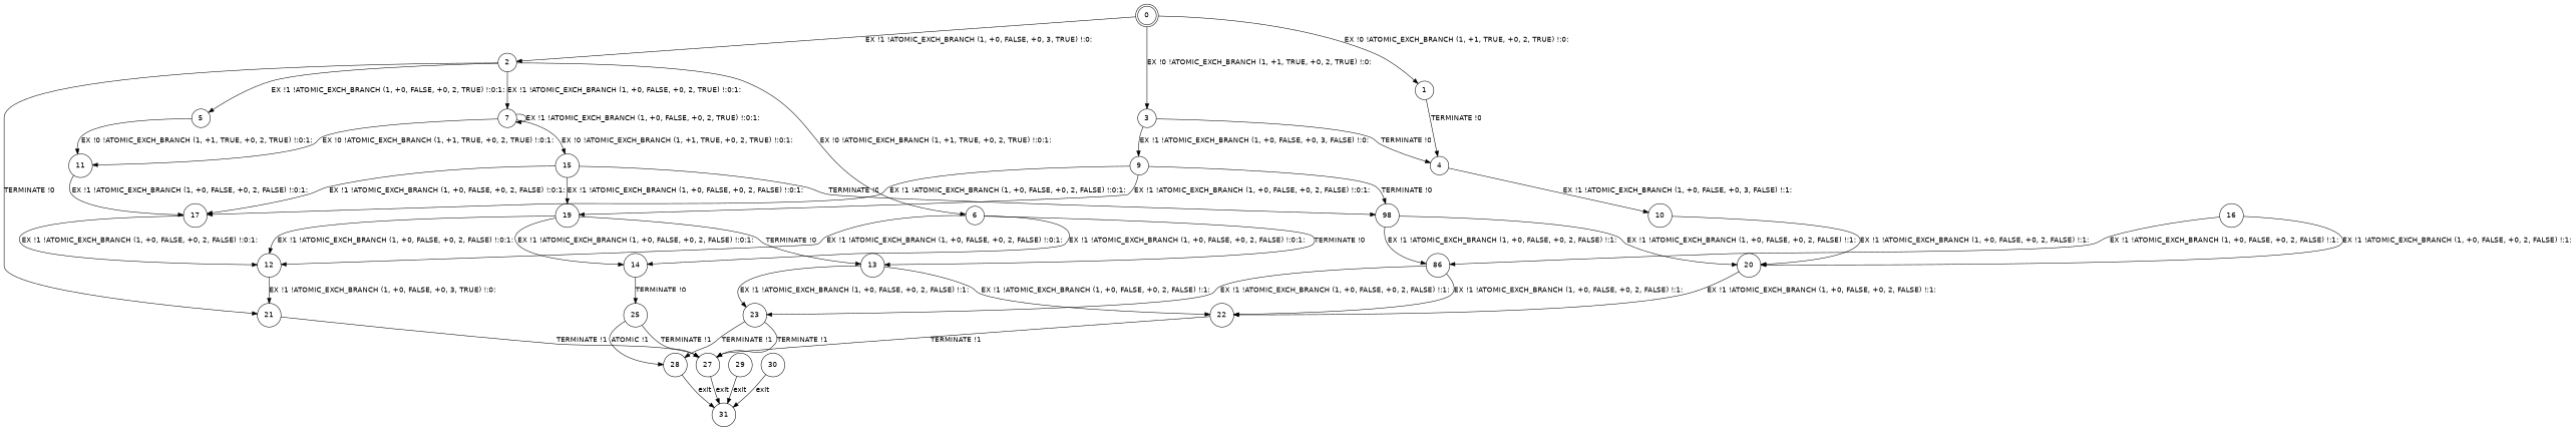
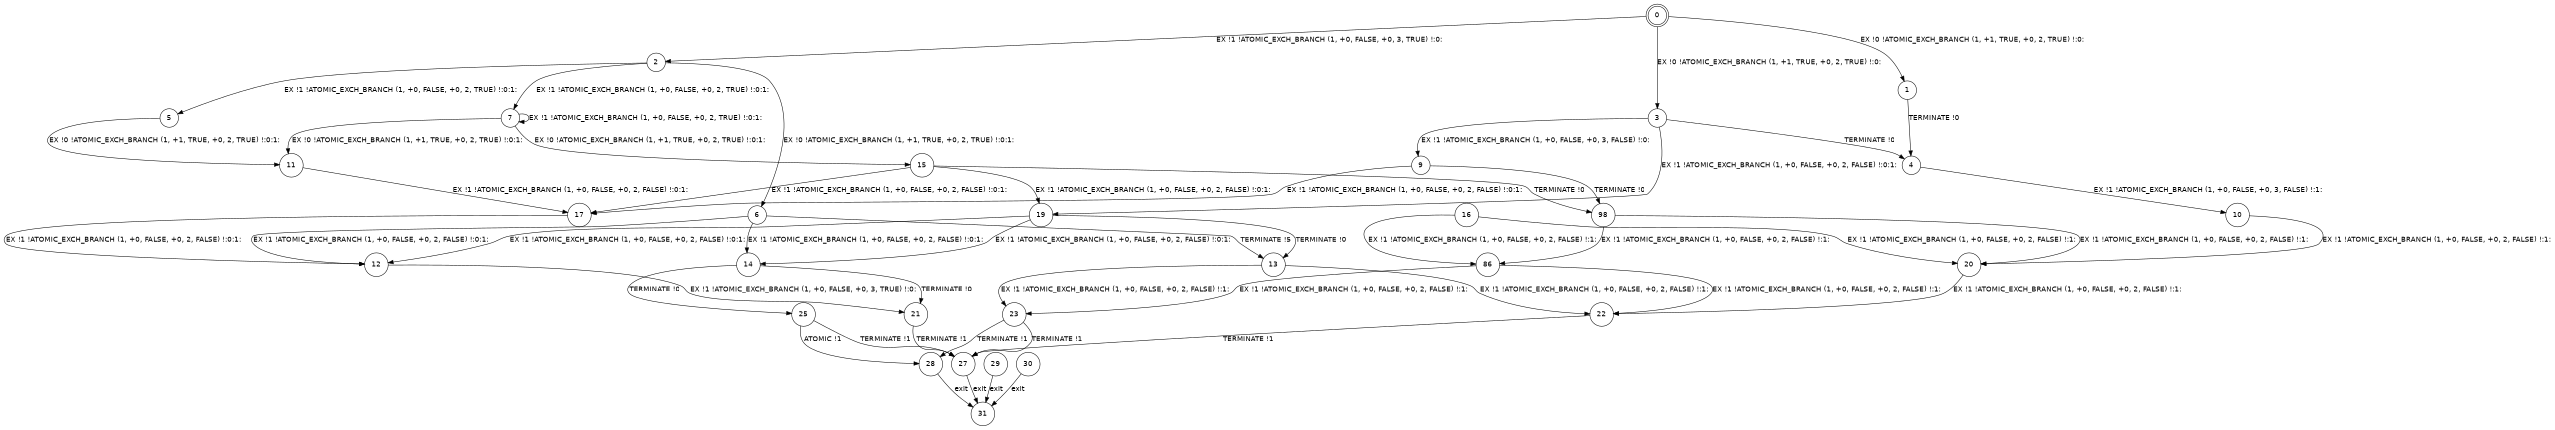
  digraph {
    fontname="DejaVu Sans"
    node [fontname="DejaVu Sans" shape=circle]
    edge [fontname="DejaVu Sans"]
    0 [peripheries=2]
    1
    2
    3
    4
    5
    6
    7
    9
    10
    11
    12
    13
    14
    15
    17
    n17 [label=98]
    19
    20
    21
    22
    23
    25
    16
    n25 [label=86]
    27
    28
    31
    29
    30
    0 -> 1 [label="EX !0 !ATOMIC_EXCH_BRANCH (1, +1, TRUE, +0, 2, TRUE) !:0:"]
    0 -> 2 [label="EX !1 !ATOMIC_EXCH_BRANCH (1, +0, FALSE, +0, 3, TRUE) !:0:"]
    0 -> 3 [label="EX !0 !ATOMIC_EXCH_BRANCH (1, +1, TRUE, +0, 2, TRUE) !:0:"]
    1 -> 4 [label="TERMINATE !0"]
    2 -> 5 [label="EX !1 !ATOMIC_EXCH_BRANCH (1, +0, FALSE, +0, 2, TRUE) !:0:1:"]
    2 -> 6 [label="EX !0 !ATOMIC_EXCH_BRANCH (1, +1, TRUE, +0, 2, TRUE) !:0:1:"]
    2 -> 7 [label="EX !1 !ATOMIC_EXCH_BRANCH (1, +0, FALSE, +0, 2, TRUE) !:0:1:"]
    3 -> 4 [label="TERMINATE !0"]
    3 -> 9 [label="EX !1 !ATOMIC_EXCH_BRANCH (1, +0, FALSE, +0, 3, FALSE) !:0:"]
    4 -> 10 [label="EX !1 !ATOMIC_EXCH_BRANCH (1, +0, FALSE, +0, 3, FALSE) !:1:"]
    5 -> 11 [label="EX !0 !ATOMIC_EXCH_BRANCH (1, +1, TRUE, +0, 2, TRUE) !:0:1:"]
    6 -> 12 [label="EX !1 !ATOMIC_EXCH_BRANCH (1, +0, FALSE, +0, 2, FALSE) !:0:1:"]
-   6 -> 13 [label="TERMINATE !0"]
+   6 -> 13 [label="TERMINATE !5"]
    6 -> 14 [label="EX !1 !ATOMIC_EXCH_BRANCH (1, +0, FALSE, +0, 2, FALSE) !:0:1:"]
    7 -> 7 [label="EX !1 !ATOMIC_EXCH_BRANCH (1, +0, FALSE, +0, 2, TRUE) !:0:1:"]
    7 -> 11 [label="EX !0 !ATOMIC_EXCH_BRANCH (1, +1, TRUE, +0, 2, TRUE) !:0:1:"]
    7 -> 15 [label="EX !0 !ATOMIC_EXCH_BRANCH (1, +1, TRUE, +0, 2, TRUE) !:0:1:"]
    9 -> 17 [label="EX !1 !ATOMIC_EXCH_BRANCH (1, +0, FALSE, +0, 2, FALSE) !:0:1:"]
    9 -> n17 [label="TERMINATE !0"]
-   9 -> 19 [label="EX !1 !ATOMIC_EXCH_BRANCH (1, +0, FALSE, +0, 2, FALSE) !:0:1:"]
+   3 -> 19 [label="EX !1 !ATOMIC_EXCH_BRANCH (1, +0, FALSE, +0, 2, FALSE) !:0:1:"]
    10 -> 20 [label="EX !1 !ATOMIC_EXCH_BRANCH (1, +0, FALSE, +0, 2, FALSE) !:1:"]
    11 -> 17 [label="EX !1 !ATOMIC_EXCH_BRANCH (1, +0, FALSE, +0, 2, FALSE) !:0:1:"]
    12 -> 21 [label="EX !1 !ATOMIC_EXCH_BRANCH (1, +0, FALSE, +0, 3, TRUE) !:0:"]
    13 -> 22 [label="EX !1 !ATOMIC_EXCH_BRANCH (1, +0, FALSE, +0, 2, FALSE) !:1:"]
    13 -> 23 [label="EX !1 !ATOMIC_EXCH_BRANCH (1, +0, FALSE, +0, 2, FALSE) !:1:"]
-   2 -> 21 [label="TERMINATE !0"]
+   14 -> 21 [label="TERMINATE !0"]
    14 -> 25 [label="TERMINATE !0"]
    15 -> 17 [label="EX !1 !ATOMIC_EXCH_BRANCH (1, +0, FALSE, +0, 2, FALSE) !:0:1:"]
    15 -> n17 [label="TERMINATE !0"]
    15 -> 19 [label="EX !1 !ATOMIC_EXCH_BRANCH (1, +0, FALSE, +0, 2, FALSE) !:0:1:"]
    17 -> 12 [label="EX !1 !ATOMIC_EXCH_BRANCH (1, +0, FALSE, +0, 2, FALSE) !:0:1:"]
    n17 -> 20 [label="EX !1 !ATOMIC_EXCH_BRANCH (1, +0, FALSE, +0, 2, FALSE) !:1:"]
    n17 -> n25 [label="EX !1 !ATOMIC_EXCH_BRANCH (1, +0, FALSE, +0, 2, FALSE) !:1:"]
    19 -> 12 [label="EX !1 !ATOMIC_EXCH_BRANCH (1, +0, FALSE, +0, 2, FALSE) !:0:1:"]
    19 -> 13 [label="TERMINATE !0"]
    19 -> 14 [label="EX !1 !ATOMIC_EXCH_BRANCH (1, +0, FALSE, +0, 2, FALSE) !:0:1:"]
    20 -> 22 [label="EX !1 !ATOMIC_EXCH_BRANCH (1, +0, FALSE, +0, 2, FALSE) !:1:"]
    21 -> 27 [label="TERMINATE !1"]
    22 -> 27 [label="TERMINATE !1"]
    23 -> 27 [label="TERMINATE !1"]
    23 -> 28 [label="TERMINATE !1"]
    25 -> 27 [label="TERMINATE !1"]
    25 -> 28 [label="ATOMIC !1"]
    16 -> 20 [label="EX !1 !ATOMIC_EXCH_BRANCH (1, +0, FALSE, +0, 2, FALSE) !:1:"]
    16 -> n25 [label="EX !1 !ATOMIC_EXCH_BRANCH (1, +0, FALSE, +0, 2, FALSE) !:1:"]
    n25 -> 22 [label="EX !1 !ATOMIC_EXCH_BRANCH (1, +0, FALSE, +0, 2, FALSE) !:1:"]
    n25 -> 23 [label="EX !1 !ATOMIC_EXCH_BRANCH (1, +0, FALSE, +0, 2, FALSE) !:1:"]
    27 -> 31 [label=exit]
    28 -> 31 [label=exit]
    29 -> 31 [label=exit]
    30 -> 31 [label=exit]
  }
